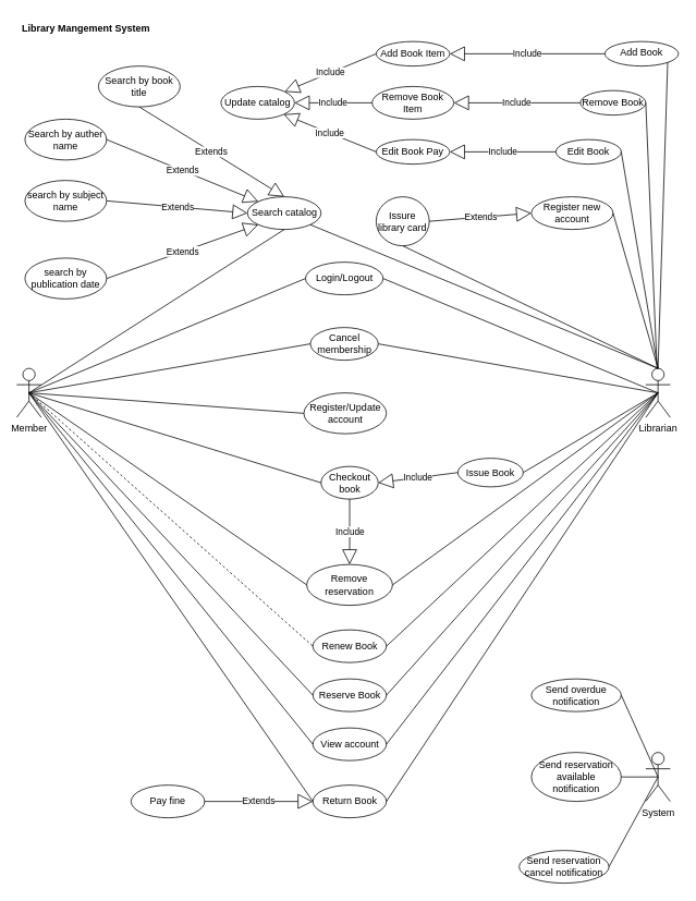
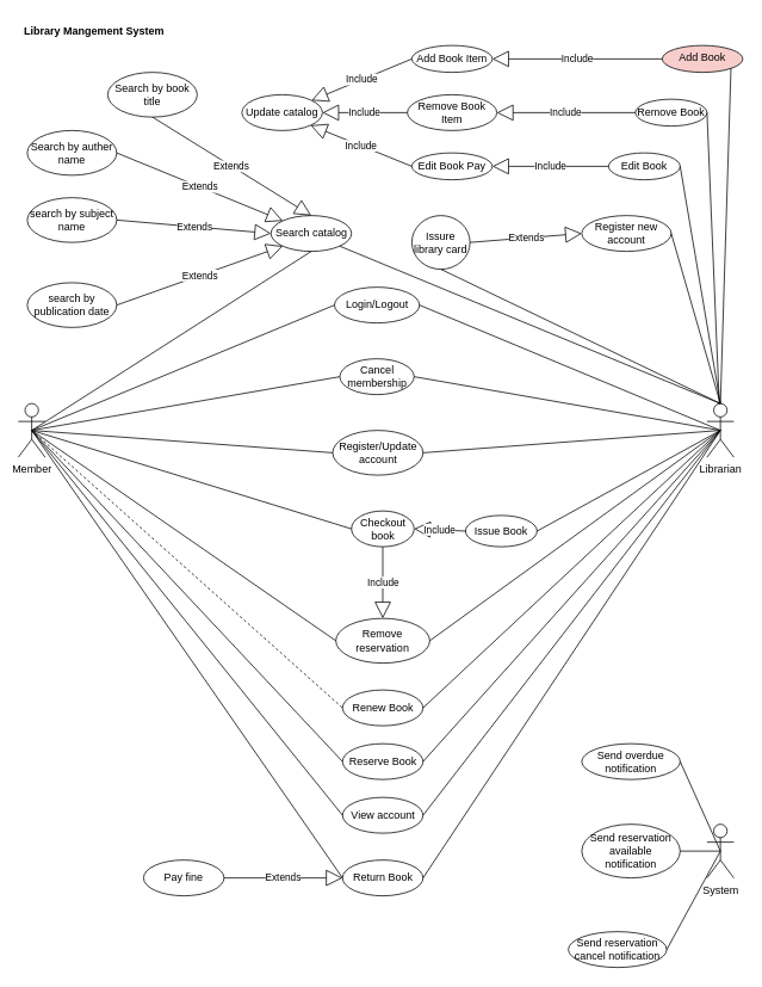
  <mxCell id="0" />
  <mxCell id="1" parent="0" />
  <mxCell id="2" value="Member" style="shape=umlActor;verticalLabelPosition=bottom;verticalAlign=top;html=1;" parent="1" vertex="1"><mxGeometry x="20" y="450" width="30" height="60" as="geometry" /></mxCell>
  <mxCell id="3" value="Librarian" style="shape=umlActor;verticalLabelPosition=bottom;verticalAlign=top;html=1;" parent="1" vertex="1"><mxGeometry x="790" y="450" width="30" height="60" as="geometry" /></mxCell>
- <mxCell id="4" value="Add Book" style="ellipse;whiteSpace=wrap;html=1;verticalAlign=top;" parent="1" vertex="1"><mxGeometry x="740" y="50" width="90" height="30" as="geometry" /></mxCell>
+ <mxCell id="4" value="Add Book" style="ellipse;whiteSpace=wrap;html=1;verticalAlign=top;fillColor=#f8cecc;" parent="1" vertex="1"><mxGeometry x="740" y="50" width="90" height="30" as="geometry" /></mxCell>
  <mxCell id="5" value="Remove Book" style="ellipse;whiteSpace=wrap;html=1;" parent="1" vertex="1"><mxGeometry x="710" y="110" width="80" height="30" as="geometry" /></mxCell>
  <mxCell id="6" value="Edit Book" style="ellipse;whiteSpace=wrap;html=1;" parent="1" vertex="1"><mxGeometry x="680" y="170" width="80" height="30" as="geometry" /></mxCell>
  <mxCell id="7" value="" style="endArrow=none;html=1;rounded=0;entryX=1;entryY=1;entryDx=0;entryDy=0;exitX=0.5;exitY=0;exitDx=0;exitDy=0;exitPerimeter=0;" parent="1" target="4" edge="1" source="3"><mxGeometry width="50" height="50" relative="1" as="geometry"><mxPoint x="830" y="450" as="sourcePoint" /><mxPoint x="860" y="80" as="targetPoint" /></mxGeometry></mxCell>
  <mxCell id="8" value="" style="endArrow=none;html=1;rounded=0;entryX=1;entryY=0.5;entryDx=0;entryDy=0;" parent="1" source="3" target="5" edge="1"><mxGeometry width="50" height="50" relative="1" as="geometry"><mxPoint x="580" y="300" as="sourcePoint" /><mxPoint x="630" y="250" as="targetPoint" /></mxGeometry></mxCell>
  <mxCell id="9" value="" style="endArrow=none;html=1;rounded=0;entryX=1;entryY=0.5;entryDx=0;entryDy=0;exitX=0.5;exitY=0;exitDx=0;exitDy=0;exitPerimeter=0;" parent="1" target="6" edge="1" source="3"><mxGeometry width="50" height="50" relative="1" as="geometry"><mxPoint x="830" y="450" as="sourcePoint" /><mxPoint x="690" y="270" as="targetPoint" /></mxGeometry></mxCell>
  <mxCell id="10" value="Add Book Item" style="ellipse;whiteSpace=wrap;html=1;" parent="1" vertex="1"><mxGeometry x="460" y="50" width="90" height="30" as="geometry" /></mxCell>
  <mxCell id="11" value="Remove Book Item" style="ellipse;whiteSpace=wrap;html=1;" parent="1" vertex="1"><mxGeometry x="455" y="105" width="100" height="40" as="geometry" /></mxCell>
  <mxCell id="12" value="Edit Book Pay" style="ellipse;whiteSpace=wrap;html=1;" parent="1" vertex="1"><mxGeometry x="460" y="170" width="90" height="30" as="geometry" /></mxCell>
  <mxCell id="13" value="Include" style="endArrow=block;endSize=16;endFill=0;html=1;rounded=0;exitX=0;exitY=0.5;exitDx=0;exitDy=0;entryX=1;entryY=0.5;entryDx=0;entryDy=0;" parent="1" source="4" target="10" edge="1"><mxGeometry width="160" relative="1" as="geometry"><mxPoint x="410" y="310" as="sourcePoint" /><mxPoint x="570" y="310" as="targetPoint" /></mxGeometry></mxCell>
  <mxCell id="14" value="Include" style="endArrow=block;endSize=16;endFill=0;html=1;rounded=0;exitX=0;exitY=0.5;exitDx=0;exitDy=0;entryX=1;entryY=0.5;entryDx=0;entryDy=0;" parent="1" source="5" target="11" edge="1"><mxGeometry width="160" relative="1" as="geometry"><mxPoint x="730" y="110" as="sourcePoint" /><mxPoint x="530" y="110" as="targetPoint" /></mxGeometry></mxCell>
  <mxCell id="15" value="Include" style="endArrow=block;endSize=16;endFill=0;html=1;rounded=0;exitX=0;exitY=0.5;exitDx=0;exitDy=0;entryX=1;entryY=0.5;entryDx=0;entryDy=0;" parent="1" source="6" target="12" edge="1"><mxGeometry width="160" relative="1" as="geometry"><mxPoint x="690" y="250" as="sourcePoint" /><mxPoint x="490" y="250" as="targetPoint" /></mxGeometry></mxCell>
  <mxCell id="16" value="Register new account" style="ellipse;whiteSpace=wrap;html=1;" parent="1" vertex="1"><mxGeometry x="650" y="240" width="100" height="40" as="geometry" /></mxCell>
  <mxCell id="17" value="" style="endArrow=none;html=1;rounded=0;entryX=1;entryY=0.5;entryDx=0;entryDy=0;exitX=0.5;exitY=0;exitDx=0;exitDy=0;exitPerimeter=0;" parent="1" target="16" edge="1" source="3"><mxGeometry width="50" height="50" relative="1" as="geometry"><mxPoint x="830" y="450" as="sourcePoint" /><mxPoint x="740" y="380" as="targetPoint" /></mxGeometry></mxCell>
  <mxCell id="18" value="Issure library card" style="ellipse;whiteSpace=wrap;html=1;" parent="1" vertex="1"><mxGeometry x="460" y="240" width="65" height="60" as="geometry" /></mxCell>
  <mxCell id="19" value="Extends" style="endArrow=block;endSize=16;endFill=0;html=1;rounded=0;exitX=1;exitY=0.5;exitDx=0;exitDy=0;entryX=0;entryY=0.5;entryDx=0;entryDy=0;" parent="1" source="18" target="16" edge="1"><mxGeometry width="160" relative="1" as="geometry"><mxPoint x="570" y="310" as="sourcePoint" /><mxPoint x="730" y="310" as="targetPoint" /></mxGeometry></mxCell>
  <mxCell id="20" value="" style="endArrow=none;html=1;rounded=0;exitX=0.5;exitY=1;exitDx=0;exitDy=0;entryX=0.5;entryY=0;entryDx=0;entryDy=0;entryPerimeter=0;" parent="1" source="18" target="3" edge="1"><mxGeometry width="50" height="50" relative="1" as="geometry"><mxPoint x="690" y="540" as="sourcePoint" /><mxPoint x="740" y="490" as="targetPoint" /></mxGeometry></mxCell>
- <mxCell id="21" value="Issue Book" style="ellipse;whiteSpace=wrap;html=1;" parent="1" vertex="1"><mxGeometry x="560" y="560" width="80" height="35" as="geometry" /></mxCell>
+ <mxCell id="21" value="Issue Book" style="ellipse;whiteSpace=wrap;html=1;" parent="1" vertex="1"><mxGeometry x="520" y="575" width="80" height="35" as="geometry" /></mxCell>
  <mxCell id="22" value="" style="endArrow=none;html=1;rounded=0;entryX=0.5;entryY=0.5;entryDx=0;entryDy=0;entryPerimeter=0;exitX=1;exitY=0.5;exitDx=0;exitDy=0;" parent="1" source="21" target="3" edge="1"><mxGeometry width="50" height="50" relative="1" as="geometry"><mxPoint x="530" y="450" as="sourcePoint" /><mxPoint x="580" y="400" as="targetPoint" /></mxGeometry></mxCell>
  <mxCell id="23" value="Checkout book" style="ellipse;whiteSpace=wrap;html=1;" parent="1" vertex="1"><mxGeometry x="392.5" y="570" width="70" height="40" as="geometry" /></mxCell>
  <mxCell id="24" value="Include" style="endArrow=block;endSize=16;endFill=0;html=1;rounded=0;exitX=0;exitY=0.5;exitDx=0;exitDy=0;entryX=1;entryY=0.5;entryDx=0;entryDy=0;" parent="1" source="21" target="23" edge="1"><mxGeometry width="160" relative="1" as="geometry"><mxPoint x="665" y="497.5" as="sourcePoint" /><mxPoint x="510" y="497.5" as="targetPoint" /></mxGeometry></mxCell>
  <mxCell id="25" value="Remove reservation" style="ellipse;whiteSpace=wrap;html=1;" parent="1" vertex="1"><mxGeometry x="375" y="690" width="105" height="50" as="geometry" /></mxCell>
  <mxCell id="26" value="Renew Book" style="ellipse;whiteSpace=wrap;html=1;" parent="1" vertex="1"><mxGeometry x="382.5" y="770" width="90" height="40" as="geometry" /></mxCell>
  <mxCell id="27" value="Reserve Book" style="ellipse;whiteSpace=wrap;html=1;" parent="1" vertex="1"><mxGeometry x="382.5" y="830" width="90" height="40" as="geometry" /></mxCell>
  <mxCell id="28" value="View account" style="ellipse;whiteSpace=wrap;html=1;" parent="1" vertex="1"><mxGeometry x="382.5" y="890" width="90" height="40" as="geometry" /></mxCell>
  <mxCell id="29" value="Return Book" style="ellipse;whiteSpace=wrap;html=1;" parent="1" vertex="1"><mxGeometry x="382.5" y="960" width="90" height="40" as="geometry" /></mxCell>
  <mxCell id="30" value="" style="endArrow=none;html=1;rounded=0;exitX=1;exitY=0.5;exitDx=0;exitDy=0;entryX=0.5;entryY=0.5;entryDx=0;entryDy=0;entryPerimeter=0;" parent="1" source="25" target="3" edge="1"><mxGeometry width="50" height="50" relative="1" as="geometry"><mxPoint x="230" y="680" as="sourcePoint" /><mxPoint x="280" y="630" as="targetPoint" /></mxGeometry></mxCell>
  <mxCell id="31" value="" style="endArrow=none;html=1;rounded=0;exitX=1;exitY=0.5;exitDx=0;exitDy=0;entryX=0.5;entryY=0.5;entryDx=0;entryDy=0;entryPerimeter=0;" parent="1" source="26" target="3" edge="1"><mxGeometry width="50" height="50" relative="1" as="geometry"><mxPoint x="490" y="625" as="sourcePoint" /><mxPoint x="845" y="490" as="targetPoint" /></mxGeometry></mxCell>
  <mxCell id="32" value="" style="endArrow=none;html=1;rounded=0;exitX=1;exitY=0.5;exitDx=0;exitDy=0;entryX=0.5;entryY=0.5;entryDx=0;entryDy=0;entryPerimeter=0;" parent="1" source="27" target="3" edge="1"><mxGeometry width="50" height="50" relative="1" as="geometry"><mxPoint x="500" y="635" as="sourcePoint" /><mxPoint x="855" y="500" as="targetPoint" /></mxGeometry></mxCell>
  <mxCell id="33" value="" style="endArrow=none;html=1;rounded=0;exitX=1;exitY=0.5;exitDx=0;exitDy=0;entryX=0.5;entryY=0.5;entryDx=0;entryDy=0;entryPerimeter=0;" parent="1" source="28" target="3" edge="1"><mxGeometry width="50" height="50" relative="1" as="geometry"><mxPoint x="510" y="645" as="sourcePoint" /><mxPoint x="865" y="510" as="targetPoint" /></mxGeometry></mxCell>
  <mxCell id="34" value="" style="endArrow=none;html=1;rounded=0;exitX=1;exitY=0.5;exitDx=0;exitDy=0;entryX=0.5;entryY=0.5;entryDx=0;entryDy=0;entryPerimeter=0;" parent="1" source="29" target="3" edge="1"><mxGeometry width="50" height="50" relative="1" as="geometry"><mxPoint x="520" y="655" as="sourcePoint" /><mxPoint x="875" y="520" as="targetPoint" /></mxGeometry></mxCell>
  <mxCell id="35" value="Include" style="endArrow=block;endSize=16;endFill=0;html=1;rounded=0;exitX=0.5;exitY=1;exitDx=0;exitDy=0;entryX=0.5;entryY=0;entryDx=0;entryDy=0;" parent="1" source="23" target="25" edge="1"><mxGeometry width="160" relative="1" as="geometry"><mxPoint x="630" y="522.5" as="sourcePoint" /><mxPoint x="535" y="520" as="targetPoint" /></mxGeometry></mxCell>
  <mxCell id="36" value="Pay fine" style="ellipse;whiteSpace=wrap;html=1;" parent="1" vertex="1"><mxGeometry x="160" y="960" width="90" height="40" as="geometry" /></mxCell>
  <mxCell id="37" value="Extends" style="endArrow=block;endSize=16;endFill=0;html=1;rounded=0;exitX=1;exitY=0.5;exitDx=0;exitDy=0;entryX=0;entryY=0.5;entryDx=0;entryDy=0;" parent="1" source="36" target="29" edge="1"><mxGeometry width="160" relative="1" as="geometry"><mxPoint x="630" y="522.5" as="sourcePoint" /><mxPoint x="535" y="520" as="targetPoint" /></mxGeometry></mxCell>
  <mxCell id="38" value="" style="endArrow=none;html=1;rounded=0;exitX=0.5;exitY=0.5;exitDx=0;exitDy=0;exitPerimeter=0;entryX=0;entryY=0.5;entryDx=0;entryDy=0;" parent="1" source="2" target="23" edge="1"><mxGeometry width="50" height="50" relative="1" as="geometry"><mxPoint x="150" y="520" as="sourcePoint" /><mxPoint x="200" y="470" as="targetPoint" /></mxGeometry></mxCell>
  <mxCell id="39" value="" style="endArrow=none;html=1;rounded=0;exitX=0.5;exitY=0.5;exitDx=0;exitDy=0;exitPerimeter=0;entryX=0;entryY=0.5;entryDx=0;entryDy=0;" parent="1" source="2" target="25" edge="1"><mxGeometry width="50" height="50" relative="1" as="geometry"><mxPoint x="45" y="490" as="sourcePoint" /><mxPoint x="465" y="520" as="targetPoint" /></mxGeometry></mxCell>
  <mxCell id="40" value="" style="endArrow=none;html=1;rounded=0;entryX=0;entryY=0.5;entryDx=0;entryDy=0;exitX=0.5;exitY=0.5;exitDx=0;exitDy=0;exitPerimeter=0;dashed=1;" parent="1" source="2" target="26" edge="1"><mxGeometry width="50" height="50" relative="1" as="geometry"><mxPoint x="40" y="480" as="sourcePoint" /><mxPoint x="475" y="530" as="targetPoint" /></mxGeometry></mxCell>
  <mxCell id="41" value="" style="endArrow=none;html=1;rounded=0;exitX=0.5;exitY=0.5;exitDx=0;exitDy=0;exitPerimeter=0;entryX=0;entryY=0.5;entryDx=0;entryDy=0;" parent="1" source="2" target="27" edge="1"><mxGeometry width="50" height="50" relative="1" as="geometry"><mxPoint x="65" y="510" as="sourcePoint" /><mxPoint x="485" y="540" as="targetPoint" /></mxGeometry></mxCell>
  <mxCell id="42" value="" style="endArrow=none;html=1;rounded=0;exitX=0.5;exitY=0.5;exitDx=0;exitDy=0;exitPerimeter=0;entryX=0;entryY=0.5;entryDx=0;entryDy=0;" parent="1" source="2" target="28" edge="1"><mxGeometry width="50" height="50" relative="1" as="geometry"><mxPoint x="75" y="520" as="sourcePoint" /><mxPoint x="495" y="550" as="targetPoint" /></mxGeometry></mxCell>
  <mxCell id="43" value="" style="endArrow=none;html=1;rounded=0;exitX=0.5;exitY=0.5;exitDx=0;exitDy=0;exitPerimeter=0;entryX=0;entryY=0.5;entryDx=0;entryDy=0;" parent="1" source="2" target="29" edge="1"><mxGeometry width="50" height="50" relative="1" as="geometry"><mxPoint x="85" y="530" as="sourcePoint" /><mxPoint x="505" y="560" as="targetPoint" /></mxGeometry></mxCell>
  <mxCell id="44" value="System" style="shape=umlActor;verticalLabelPosition=bottom;verticalAlign=top;html=1;" parent="1" vertex="1"><mxGeometry x="790" y="920" width="30" height="60" as="geometry" /></mxCell>
  <mxCell id="45" value="Send overdue notification" style="ellipse;whiteSpace=wrap;html=1;" parent="1" vertex="1"><mxGeometry x="650" y="830" width="110" height="40" as="geometry" /></mxCell>
  <mxCell id="46" value="Send reservation available notification" style="ellipse;whiteSpace=wrap;html=1;" parent="1" vertex="1"><mxGeometry x="650" y="920" width="110" height="60" as="geometry" /></mxCell>
  <mxCell id="47" value="Send reservation cancel notification" style="ellipse;whiteSpace=wrap;html=1;" parent="1" vertex="1"><mxGeometry x="635" y="1040" width="110" height="40" as="geometry" /></mxCell>
  <mxCell id="48" value="" style="endArrow=none;html=1;rounded=0;exitX=1;exitY=0.5;exitDx=0;exitDy=0;entryX=0.5;entryY=0.5;entryDx=0;entryDy=0;entryPerimeter=0;" parent="1" source="45" target="44" edge="1"><mxGeometry width="50" height="50" relative="1" as="geometry"><mxPoint x="760" y="830" as="sourcePoint" /><mxPoint x="810" y="780" as="targetPoint" /></mxGeometry></mxCell>
  <mxCell id="49" value="" style="endArrow=none;html=1;rounded=0;exitX=1;exitY=0.5;exitDx=0;exitDy=0;entryX=0.5;entryY=0.5;entryDx=0;entryDy=0;entryPerimeter=0;" parent="1" source="46" target="44" edge="1"><mxGeometry width="50" height="50" relative="1" as="geometry"><mxPoint x="780" y="1040" as="sourcePoint" /><mxPoint x="830" y="990" as="targetPoint" /></mxGeometry></mxCell>
  <mxCell id="50" value="" style="endArrow=none;html=1;rounded=0;exitX=1;exitY=0.5;exitDx=0;exitDy=0;entryX=0.5;entryY=0.5;entryDx=0;entryDy=0;entryPerimeter=0;" parent="1" source="47" target="44" edge="1"><mxGeometry width="50" height="50" relative="1" as="geometry"><mxPoint x="810" y="1070" as="sourcePoint" /><mxPoint x="860" y="1020" as="targetPoint" /></mxGeometry></mxCell>
  <mxCell id="51" value="Update catalog" style="ellipse;whiteSpace=wrap;html=1;" parent="1" vertex="1"><mxGeometry x="270" y="105" width="90" height="40" as="geometry" /></mxCell>
  <mxCell id="52" value="Include" style="endArrow=block;endSize=16;endFill=0;html=1;rounded=0;exitX=0;exitY=0.5;exitDx=0;exitDy=0;" parent="1" source="10" target="51" edge="1"><mxGeometry width="160" relative="1" as="geometry"><mxPoint x="760" y="75" as="sourcePoint" /><mxPoint x="560" y="75" as="targetPoint" /></mxGeometry></mxCell>
  <mxCell id="53" value="Include" style="endArrow=block;endSize=16;endFill=0;html=1;rounded=0;exitX=0;exitY=0.5;exitDx=0;exitDy=0;entryX=1;entryY=0.5;entryDx=0;entryDy=0;" parent="1" source="11" target="51" edge="1"><mxGeometry width="160" relative="1" as="geometry"><mxPoint x="770" y="85" as="sourcePoint" /><mxPoint x="570" y="85" as="targetPoint" /></mxGeometry></mxCell>
  <mxCell id="54" value="Include" style="endArrow=block;endSize=16;endFill=0;html=1;rounded=0;exitX=0;exitY=0.5;exitDx=0;exitDy=0;entryX=1;entryY=1;entryDx=0;entryDy=0;" parent="1" source="12" target="51" edge="1"><mxGeometry width="160" relative="1" as="geometry"><mxPoint x="780" y="95" as="sourcePoint" /><mxPoint x="580" y="95" as="targetPoint" /></mxGeometry></mxCell>
  <mxCell id="55" value="Login/Logout" style="ellipse;whiteSpace=wrap;html=1;" parent="1" vertex="1"><mxGeometry x="373.5" y="320" width="95" height="40" as="geometry" /></mxCell>
  <mxCell id="56" value="Cancel membership" style="ellipse;whiteSpace=wrap;html=1;" parent="1" vertex="1"><mxGeometry x="379.5" y="400" width="83" height="40" as="geometry" /></mxCell>
  <mxCell id="57" value="Register/Update account" style="ellipse;whiteSpace=wrap;html=1;" parent="1" vertex="1"><mxGeometry x="371.5" y="480" width="101" height="50" as="geometry" /></mxCell>
  <mxCell id="58" value="" style="endArrow=none;html=1;rounded=0;exitX=0.5;exitY=0.5;exitDx=0;exitDy=0;exitPerimeter=0;entryX=0;entryY=0.5;entryDx=0;entryDy=0;" parent="1" source="2" target="55" edge="1"><mxGeometry width="50" height="50" relative="1" as="geometry"><mxPoint x="200" y="410" as="sourcePoint" /><mxPoint x="250" y="360" as="targetPoint" /></mxGeometry></mxCell>
  <mxCell id="59" value="" style="endArrow=none;html=1;rounded=0;exitX=0.5;exitY=0.5;exitDx=0;exitDy=0;exitPerimeter=0;entryX=0;entryY=0.5;entryDx=0;entryDy=0;" parent="1" source="2" target="56" edge="1"><mxGeometry width="50" height="50" relative="1" as="geometry"><mxPoint x="140" y="500" as="sourcePoint" /><mxPoint x="190" y="450" as="targetPoint" /></mxGeometry></mxCell>
  <mxCell id="60" value="" style="endArrow=none;html=1;rounded=0;exitX=0.5;exitY=0.5;exitDx=0;exitDy=0;exitPerimeter=0;entryX=0;entryY=0.5;entryDx=0;entryDy=0;" parent="1" source="2" target="57" edge="1"><mxGeometry width="50" height="50" relative="1" as="geometry"><mxPoint x="280" y="510" as="sourcePoint" /><mxPoint x="330" y="460" as="targetPoint" /></mxGeometry></mxCell>
  <mxCell id="61" value="" style="endArrow=none;html=1;rounded=0;exitX=1;exitY=0.5;exitDx=0;exitDy=0;entryX=0.5;entryY=0.5;entryDx=0;entryDy=0;entryPerimeter=0;" parent="1" source="56" target="3" edge="1"><mxGeometry width="50" height="50" relative="1" as="geometry"><mxPoint x="45" y="490" as="sourcePoint" /><mxPoint x="389.5" y="430" as="targetPoint" /></mxGeometry></mxCell>
+ <mxCell id="62" value="" style="endArrow=none;html=1;rounded=0;exitX=1;exitY=0.5;exitDx=0;exitDy=0;entryX=0.5;entryY=0.5;entryDx=0;entryDy=0;entryPerimeter=0;" parent="1" source="57" target="3" edge="1"><mxGeometry width="50" height="50" relative="1" as="geometry"><mxPoint x="55" y="500" as="sourcePoint" /><mxPoint x="399.5" y="440" as="targetPoint" /></mxGeometry></mxCell>
  <mxCell id="63" value="" style="endArrow=none;html=1;rounded=0;exitX=1;exitY=0.5;exitDx=0;exitDy=0;entryX=0.5;entryY=0.5;entryDx=0;entryDy=0;entryPerimeter=0;" parent="1" source="55" target="3" edge="1"><mxGeometry width="50" height="50" relative="1" as="geometry"><mxPoint x="65" y="510" as="sourcePoint" /><mxPoint x="409.5" y="450" as="targetPoint" /></mxGeometry></mxCell>
  <mxCell id="64" value="Search catalog" style="ellipse;whiteSpace=wrap;html=1;" parent="1" vertex="1"><mxGeometry x="302.5" y="240" width="90" height="40" as="geometry" /></mxCell>
  <mxCell id="65" value="" style="endArrow=none;html=1;rounded=0;entryX=1;entryY=1;entryDx=0;entryDy=0;exitX=0.5;exitY=0;exitDx=0;exitDy=0;exitPerimeter=0;" parent="1" target="64" edge="1" source="3"><mxGeometry width="50" height="50" relative="1" as="geometry"><mxPoint x="835" y="450" as="sourcePoint" /><mxPoint x="400" y="280" as="targetPoint" /></mxGeometry></mxCell>
  <mxCell id="66" value="" style="endArrow=none;html=1;rounded=0;entryX=0.5;entryY=1;entryDx=0;entryDy=0;exitX=0.5;exitY=0.5;exitDx=0;exitDy=0;exitPerimeter=0;" parent="1" source="2" target="64" edge="1"><mxGeometry width="50" height="50" relative="1" as="geometry"><mxPoint x="210" y="390" as="sourcePoint" /><mxPoint x="260" y="340" as="targetPoint" /></mxGeometry></mxCell>
  <mxCell id="67" value="search by publication date" style="ellipse;whiteSpace=wrap;html=1;" parent="1" vertex="1"><mxGeometry x="30" y="315" width="100" height="50" as="geometry" /></mxCell>
  <mxCell id="68" value="search by subject name" style="ellipse;whiteSpace=wrap;html=1;" parent="1" vertex="1"><mxGeometry x="30" y="220" width="100" height="50" as="geometry" /></mxCell>
  <mxCell id="69" value="Search by auther name" style="ellipse;whiteSpace=wrap;html=1;" parent="1" vertex="1"><mxGeometry x="30" y="145" width="100" height="50" as="geometry" /></mxCell>
  <mxCell id="70" value="Search by book title" style="ellipse;whiteSpace=wrap;html=1;" parent="1" vertex="1"><mxGeometry x="120" y="80" width="100" height="50" as="geometry" /></mxCell>
  <mxCell id="71" value="Extends" style="endArrow=block;endSize=16;endFill=0;html=1;rounded=0;exitX=0.5;exitY=1;exitDx=0;exitDy=0;entryX=0.5;entryY=0;entryDx=0;entryDy=0;" parent="1" source="70" target="64" edge="1"><mxGeometry width="160" relative="1" as="geometry"><mxPoint x="570" y="270" as="sourcePoint" /><mxPoint x="660" y="270" as="targetPoint" /></mxGeometry></mxCell>
  <mxCell id="72" value="Extends" style="endArrow=block;endSize=16;endFill=0;html=1;rounded=0;exitX=1;exitY=0.5;exitDx=0;exitDy=0;entryX=0;entryY=0;entryDx=0;entryDy=0;" parent="1" source="69" target="64" edge="1"><mxGeometry width="160" relative="1" as="geometry"><mxPoint x="580" y="280" as="sourcePoint" /><mxPoint x="670" y="280" as="targetPoint" /></mxGeometry></mxCell>
  <mxCell id="73" value="Extends" style="endArrow=block;endSize=16;endFill=0;html=1;rounded=0;exitX=1;exitY=0.5;exitDx=0;exitDy=0;entryX=0;entryY=1;entryDx=0;entryDy=0;" parent="1" source="67" target="64" edge="1"><mxGeometry width="160" relative="1" as="geometry"><mxPoint x="590" y="290" as="sourcePoint" /><mxPoint x="680" y="290" as="targetPoint" /></mxGeometry></mxCell>
  <mxCell id="74" value="Extends" style="endArrow=block;endSize=16;endFill=0;html=1;rounded=0;exitX=1;exitY=0.5;exitDx=0;exitDy=0;entryX=0;entryY=0.5;entryDx=0;entryDy=0;" parent="1" source="68" target="64" edge="1"><mxGeometry width="160" relative="1" as="geometry"><mxPoint x="600" y="300" as="sourcePoint" /><mxPoint x="230" y="260" as="targetPoint" /></mxGeometry></mxCell>
  <mxCell id="75" value="Library Mangement System" style="text;align=center;fontStyle=1;verticalAlign=middle;spacingLeft=3;spacingRight=3;strokeColor=none;rotatable=0;points=[[0,0.5],[1,0.5]];portConstraint=eastwest;" vertex="1" parent="1"><mxGeometry x="20" y="20" width="170" height="26" as="geometry" /></mxCell>
